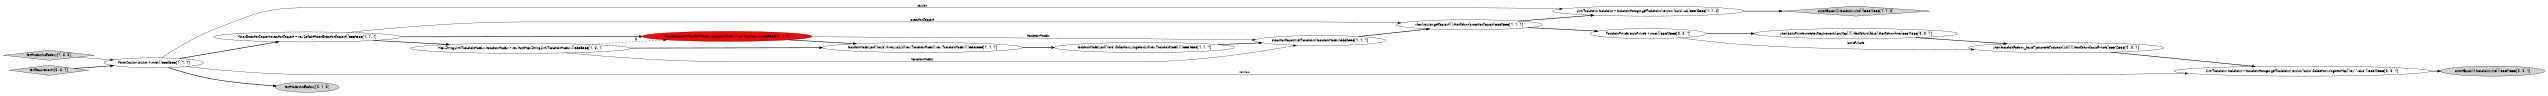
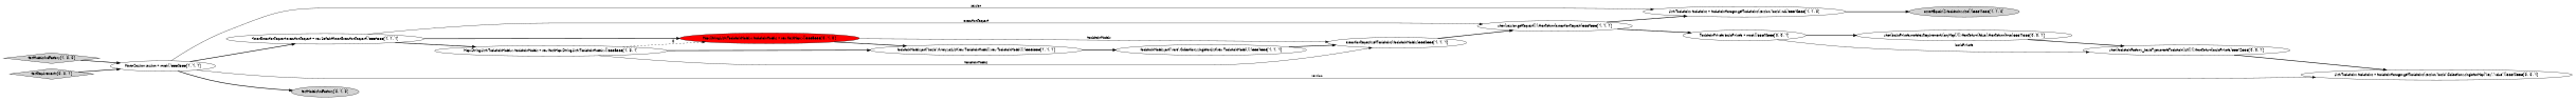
  digraph {
    fontname="Patrick Hand"
    rankdir=LR
    node [fillcolor=white fontname="Patrick Hand" shape=ellipse style=filled]
    edge [fontname="Patrick Hand" style=bold]
-   n1 [fillcolor=lightgray label="assertEquals(2,toolchains.size())@@@11@@@['1', '1', '0']" shape=diamond]
+   n1 [fillcolor=lightgray label="assertEquals(2,toolchains.size())@@@11@@@['1', '1', '0']"]
    n2 [label="when(basicPrivate.matchesRequirements(anyMap())).thenReturn(false).thenReturn(true)@@@11@@@['0', '0', '1']"]
    n3 [label="when(toolchainFactory_basicType.createToolchain(isA())).thenReturn(basicPrivate)@@@12@@@['0', '0', '1']"]
    n4 [label="List<Toolchain> toolchains = toolchainManager.getToolchains(session,\"basic\",Collections.singletonMap(\"key\",\"value\"))@@@13@@@['0', '0', '1']"]
    n5 [fillcolor=lightgray label="testModelsAndFactory['0', '1', '0']"]
    n6 [label="MavenSession session = mock()@@@3@@@['1', '1', '1']"]
    n7 [label="List<Toolchain> toolchains = toolchainManager.getToolchains(session,\"basic\",null)@@@10@@@['1', '1', '0']"]
    n8 [label="MavenExecutionRequest executionRequest = new DefaultMavenExecutionRequest()@@@4@@@['1', '1', '1']"]
-   n9 [fillcolor=lightgray label="assertEquals(1,toolchains.size())@@@14@@@['0', '0', '1']"]
    n10 [fillcolor=red label="Map<String,List<ToolchainModel>> toolchainModels = new HashMap<>()@@@5@@@['0', '1', '0']"]
    n11 [label="toolchainModels.put(\"basic\",Arrays.asList(new ToolchainModel(),new ToolchainModel()))@@@6@@@['1', '1', '1']"]
    n12 [label="executionRequest.setToolchains(toolchainModels)@@@8@@@['1', '1', '1']"]
    n13 [label="toolchainModels.put(\"rare\",Collections.singletonList(new ToolchainModel()))@@@7@@@['1', '1', '1']"]
    n14 [label="when(session.getRequest()).thenReturn(executionRequest)@@@9@@@['1', '1', '1']"]
    n15 [label="ToolchainPrivate basicPrivate = mock()@@@10@@@['0', '0', '1']"]
    n16 [label="Map<String,List<ToolchainModel>> toolchainModels = new HashMap<String,List<ToolchainModel>>()@@@5@@@['1', '0', '1']"]
    n17 [fillcolor=lightgray label="testModelsAndFactory['1', '0', '0']" shape=diamond]
    n18 [fillcolor=lightgray label="testRequirements['0', '0', '1']" shape=diamond]
    n2 -> n3
    n3 -> n4
-   n4 -> n9
    n6 -> n4 [label=session style=solid]
    n6 -> n5
    n6 -> n7 [label=session style=solid]
    n6 -> n8
    n7 -> n1
    n8 -> n10
    n8 -> n14 [label=executionRequest style=solid]
    n8 -> n16
    n10 -> n11
    n10 -> n12 [label=toolchainModels style=solid]
    n11 -> n13
    n12 -> n14
    n13 -> n12
    n14 -> n7
    n14 -> n15
    n15 -> n2
    n15 -> n3 [label=basicPrivate style=solid]
    n16 -> n10 [label=0 style=dashed]
    n16 -> n11
    n16 -> n12 [label=toolchainModels style=solid]
-   n17 -> n6 [style=solid]
+   n17 -> n6
    n18 -> n6
  }
